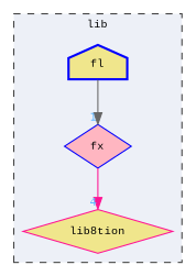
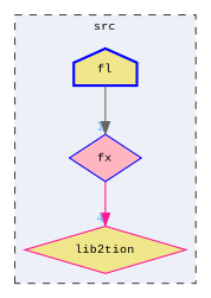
  digraph {
    compound=true
    fontname="Liberation Mono"
    node [color=blue fillcolor=khaki fontname="Liberation Mono" fontsize=10 shape=diamond style=filled]
    edge [fontcolor=steelblue1 fontname="Liberation Mono" fontsize=10 labeldistance=1.5 labelfontname=Helvetica labelfontsize=10]
    n1 [fillcolor=lightpink height=0.2 label=fx width=0.4]
-   n2 [color=deeppink height=0.2 label=lib8tion width=0.4]
+   n2 [color=deeppink height=0.2 label=lib2tion width=0.4]
    n3 [height=0.2 label=fl shape=house style="filled,bold" width=0.4]
    subgraph cluster_1 {
      bgcolor="#edf0f7"
      fontsize=10
-     label=lib
+     label=src
      pencolor=grey25
      style="filled,dashed"
      n1
      n2
      n3
    }
    n1 -> n2 [color=deeppink headlabel=4]
    n3 -> n1 [color=gray40 headlabel=1]
  }
